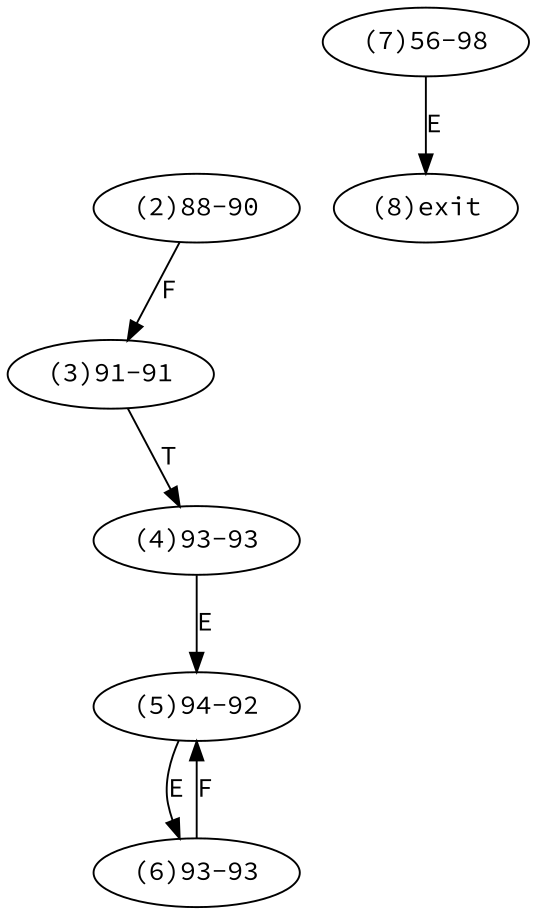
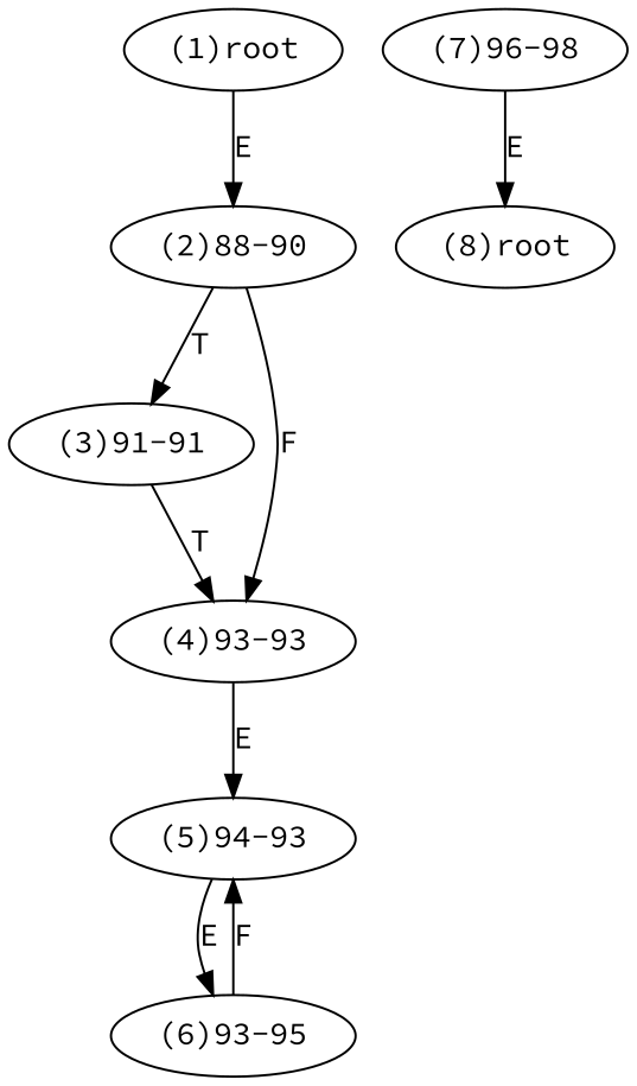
  digraph {
    fontname="Source Code Pro"
    node [fontname="Source Code Pro"]
    edge [fontname="Source Code Pro"]
+   n1 [label="(1)root"]
    n2 [label="(2)88-90"]
    n3 [label="(3)91-91"]
    n4 [label="(4)93-93"]
-   n5 [label="(5)94-92"]
-   n6 [label="(6)93-93"]
-   n7 [label="(7)56-98"]
-   n8 [label="(8)exit"]
-   n2 -> n3 [label=F]
+   n5 [label="(5)94-93"]
+   n6 [label="(6)93-95"]
+   n7 [label="(7)96-98"]
+   n8 [label="(8)root"]
+   n1 -> n2 [label=E]
+   n2 -> n3 [label=T]
+   n2 -> n4 [label=F]
    n3 -> n4 [label=T]
    n4 -> n5 [label=E]
    n5 -> n6 [label=E]
    n6 -> n5 [label=F]
    n7 -> n8 [label=E]
  }
